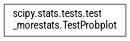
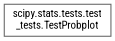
  digraph {
    rankdir=LR
    fontname="Roboto Condensed"
-   n1 [color=grey40 fillcolor=white fontname="Roboto Condensed" fontsize=10 height=0.2 label="scipy.stats.tests.test\l_morestats.TestProbplot" shape=box style=filled width=0.4]
+   n1 [color=grey40 fillcolor=white fontname="Roboto Condensed" fontsize=10 height=0.2 label="scipy.stats.tests.test\l_tests.TestProbplot" shape=box style=filled width=0.4]
  }
